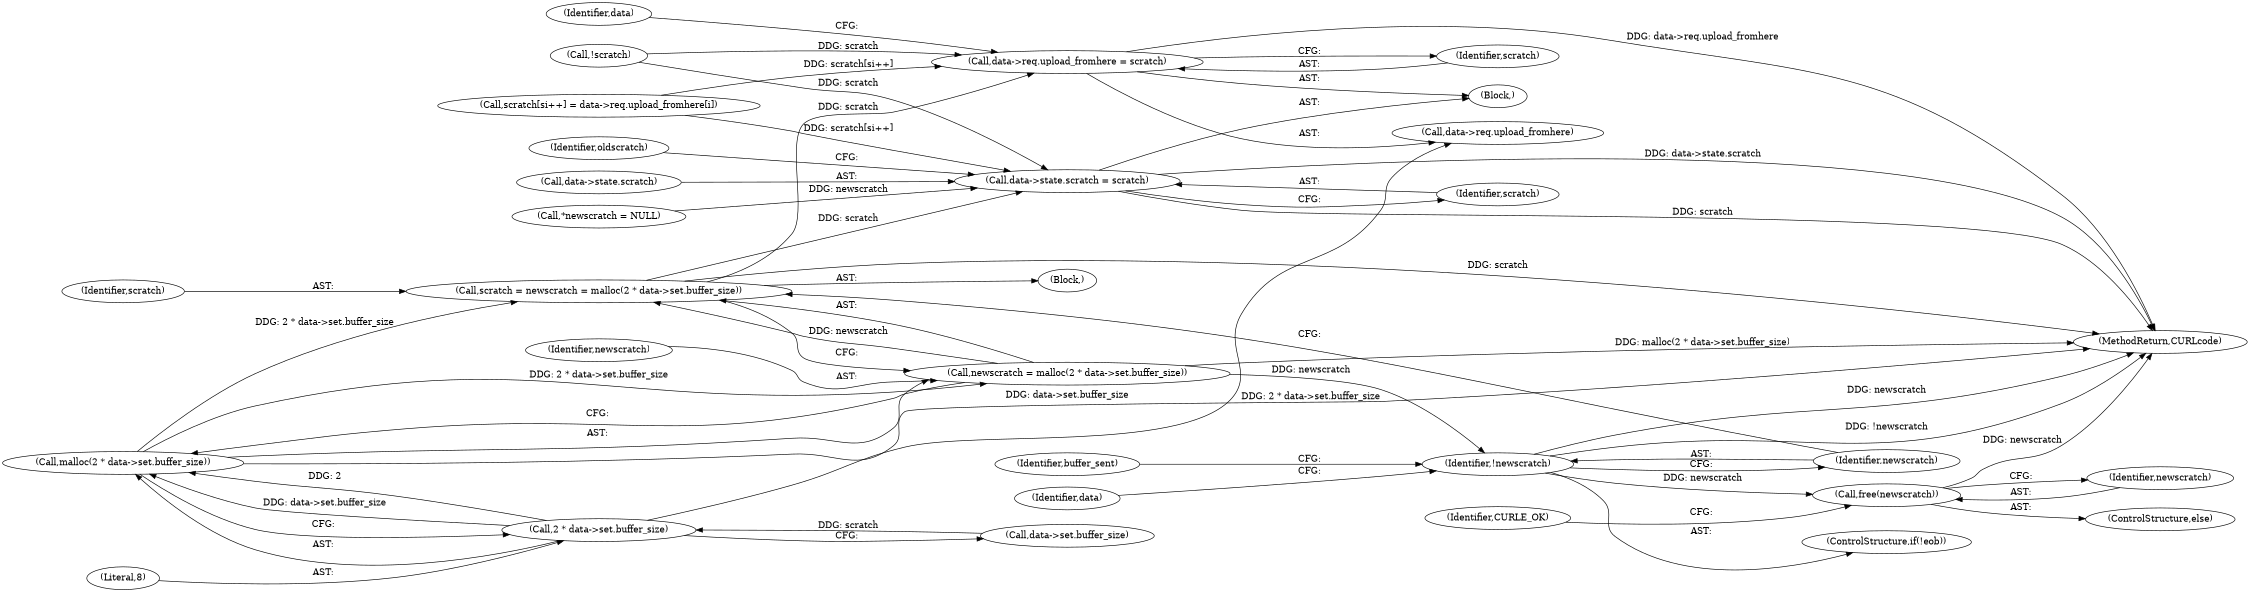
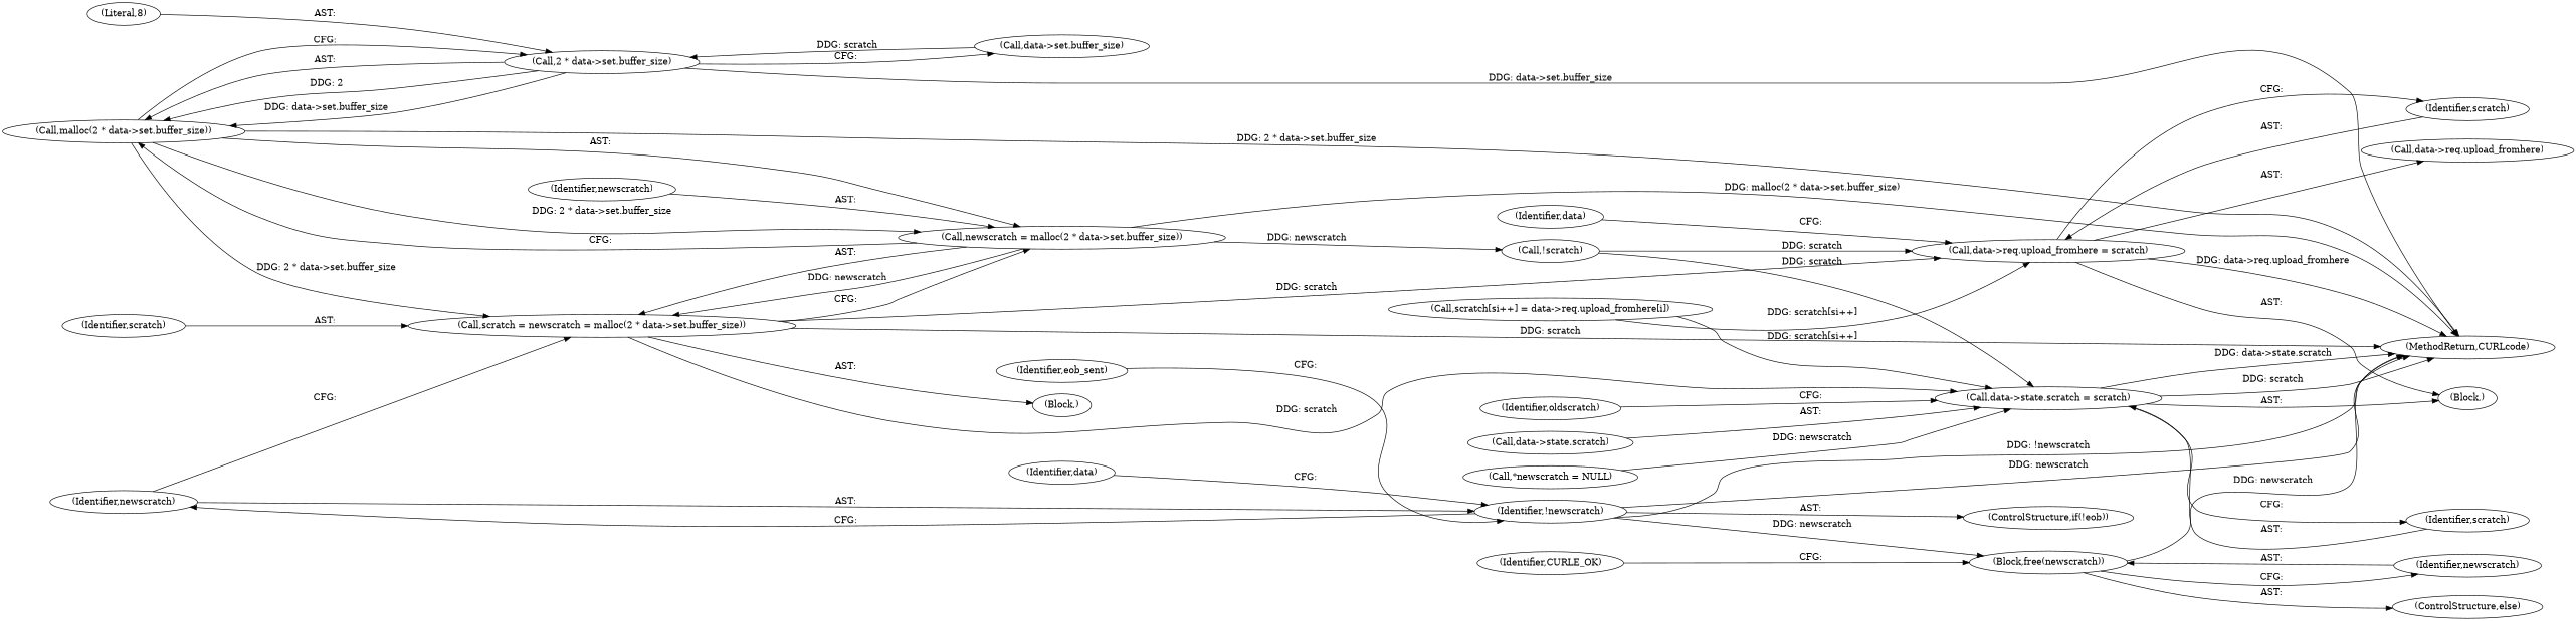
  digraph {
    rankdir=LR
    n1 [label="(Call,malloc(2 * data->set.buffer_size))"]
    n2 [label="(Call,2 * data->set.buffer_size)"]
    n3 [label="(Call,scratch = newscratch = malloc(2 * data->set.buffer_size))"]
    n4 [label="(Call,newscratch = malloc(2 * data->set.buffer_size))"]
    n5 [label="(MethodReturn,CURLcode)"]
    n6 [label="(Call,data->set.buffer_size)"]
    n7 [label="(Call,data->req.upload_fromhere = scratch)"]
    n8 [label="(Call,data->state.scratch = scratch)"]
    n9 [label="(Block,)"]
    n10 [label="(Identifier,!newscratch)"]
    n11 [label="(Identifier,scratch)"]
    n12 [label="(Block,)"]
    n13 [label="(Call,data->req.upload_fromhere)"]
    n14 [label="(Identifier,scratch)"]
-   n15 [label="(Call,free(newscratch))"]
+   n15 [label="(Block,free(newscratch))"]
    n16 [label="(ControlStructure,if(!eob))"]
    n17 [label="(Identifier,newscratch)"]
    n18 [label="(ControlStructure,else)"]
    n19 [label="(Identifier,newscratch)"]
    n20 [label="(Identifier,data)"]
    n21 [label="(Call,!scratch)"]
    n22 [label="(Identifier,newscratch)"]
    n23 [label="(Identifier,scratch)"]
    n24 [label="(Call,scratch[si++] = data->req.upload_fromhere[i])"]
    n25 [label="(Call,*newscratch = NULL)"]
    n26 [label="(Identifier,data)"]
    n27 [label="(Identifier,oldscratch)"]
    n28 [label="(Identifier,CURLE_OK)"]
    n29 [label="(Literal,8)"]
    n30 [label="(Call,data->state.scratch)"]
-   n31 [label="(Identifier,buffer_sent)"]
+   n31 [label="(Identifier,eob_sent)"]
    n1 -> n2 [label="CFG: "]
    n1 -> n3 [label="DDG: 2 * data->set.buffer_size"]
    n1 -> n4 [label="AST: "]
    n1 -> n4 [label="DDG: 2 * data->set.buffer_size"]
    n1 -> n5 [label="DDG: 2 * data->set.buffer_size"]
    n2 -> n1 [label="AST: "]
    n2 -> n1 [label="DDG: 2"]
    n2 -> n1 [label="DDG: data->set.buffer_size"]
-   n2 -> n13 [label="DDG: data->set.buffer_size"]
+   n2 -> n5 [label="DDG: data->set.buffer_size"]
    n2 -> n6 [label="CFG: "]
    n3 -> n4 [label="CFG: "]
    n3 -> n5 [label="DDG: scratch"]
    n3 -> n7 [label="DDG: scratch"]
    n3 -> n8 [label="DDG: scratch"]
    n3 -> n9 [label="AST: "]
    n4 -> n1 [label="CFG: "]
    n4 -> n3 [label="AST: "]
    n4 -> n3 [label="DDG: newscratch"]
    n4 -> n5 [label="DDG: malloc(2 * data->set.buffer_size)"]
-   n4 -> n10 [label="DDG: newscratch"]
+   n4 -> n21 [label="DDG: newscratch"]
    n6 -> n2 [label="DDG: scratch"]
    n7 -> n5 [label="DDG: data->req.upload_fromhere"]
    n7 -> n11 [label="CFG: "]
    n7 -> n12 [label="AST: "]
    n7 -> n13 [label="AST: "]
    n8 -> n5 [label="DDG: data->state.scratch"]
    n8 -> n5 [label="DDG: scratch"]
    n8 -> n12 [label="AST: "]
    n8 -> n14 [label="CFG: "]
    n10 -> n5 [label="DDG: !newscratch"]
    n10 -> n5 [label="DDG: newscratch"]
    n10 -> n15 [label="DDG: newscratch"]
    n10 -> n16 [label="AST: "]
    n10 -> n17 [label="CFG: "]
    n11 -> n7 [label="AST: "]
    n14 -> n8 [label="AST: "]
    n15 -> n5 [label="DDG: newscratch"]
    n15 -> n18 [label="AST: "]
    n15 -> n19 [label="CFG: "]
    n17 -> n3 [label="CFG: "]
    n17 -> n10 [label="AST: "]
    n19 -> n15 [label="AST: "]
    n20 -> n10 [label="CFG: "]
    n21 -> n7 [label="DDG: scratch"]
    n21 -> n8 [label="DDG: scratch"]
    n22 -> n4 [label="AST: "]
    n23 -> n3 [label="AST: "]
    n24 -> n7 [label="DDG: scratch[si++]"]
    n24 -> n8 [label="DDG: scratch[si++]"]
    n25 -> n8 [label="DDG: newscratch"]
    n26 -> n7 [label="CFG: "]
    n27 -> n8 [label="CFG: "]
    n28 -> n15 [label="CFG: "]
    n29 -> n2 [label="AST: "]
    n30 -> n8 [label="AST: "]
    n31 -> n10 [label="CFG: "]
  }
